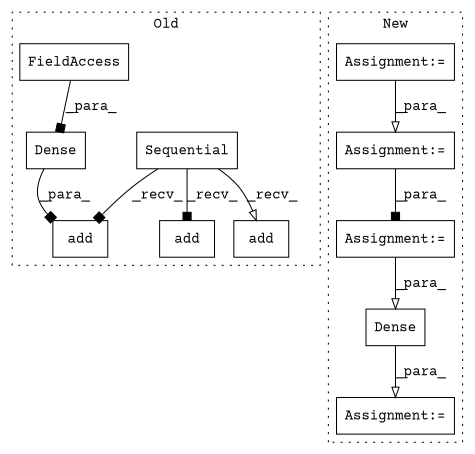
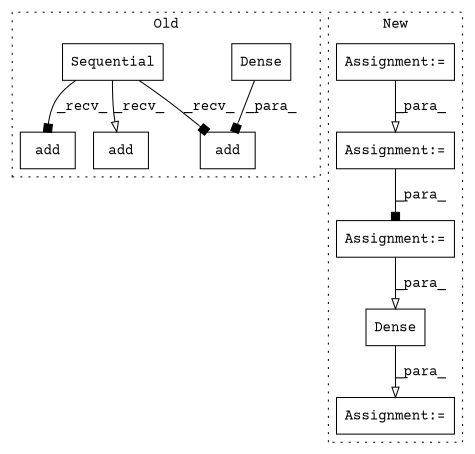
  digraph {
    fontname="Courier Prime"
    node [a=32 l=1 shape=box fontname="Courier Prime"]
    edge [arrowhead=box fontname="Courier Prime"]
    n1 [l="4,1" label=add s="1866,1900"]
    n2 [l="6,1" label=Dense s="1870,1899"]
    n3 [l=12 label=Sequential s=1675]
    n4 [l="4,1" label=add s="1800,1824"]
-   n5 [a=22 l=13 label=FieldAccess s=1876]
    n6 [l="4,1" label=add s="1837,1853"]
    n7 [l="6,1" label=Dense s="2060,2073"]
    n8 [a=7 label="Assignment:=" s=2059]
    n9 [a=7 label="Assignment:=" s=2017]
    n10 [a=7 label="Assignment:=" s=1943]
    n11 [a=7 label="Assignment:=" s=1980]
    subgraph cluster_1 {
      label=Old
      style=dotted
      n1
      n2
      n3
      n4
-     n5
      n6
    }
    subgraph cluster_2 {
      label=New
      style=dotted
      n7
      n8
      n9
      n10
      n11
    }
    n2 -> n1 [label=_para_]
    n3 -> n1 [label=_recv_]
    n3 -> n4 [label=_recv_]
    n3 -> n6 [label=_recv_ arrowhead=onormal]
-   n5 -> n2 [label=_para_]
    n7 -> n8 [label=_para_ arrowhead=onormal]
    n9 -> n7 [label=_para_ arrowhead=onormal]
    n10 -> n11 [label=_para_ arrowhead=onormal]
    n11 -> n9 [label=_para_]
  }
